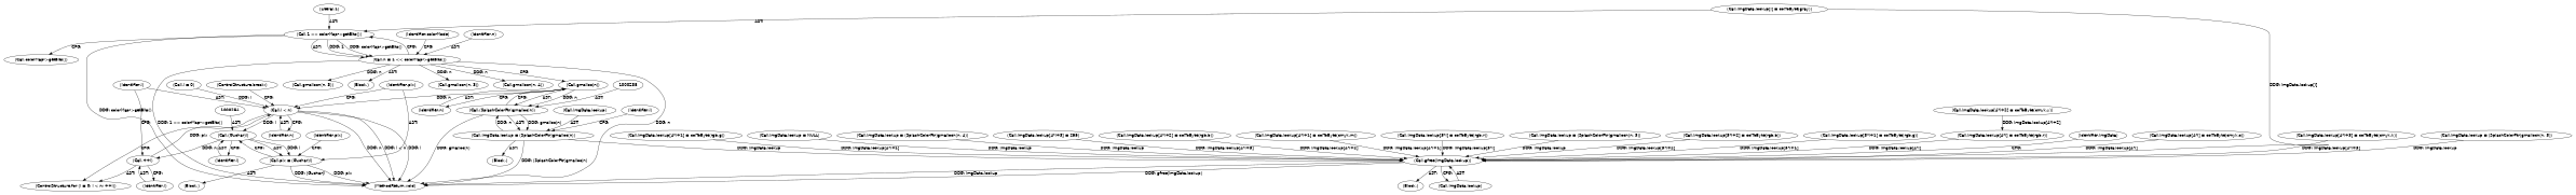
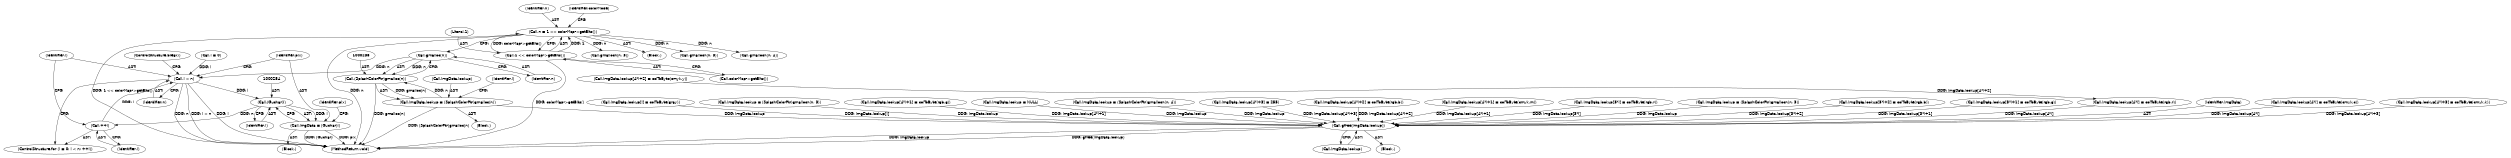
  digraph {
    fontname="DejaVu Sans"
    node [fontname="DejaVu Sans"]
    edge [fontname="DejaVu Sans"]
    n1 [label="(Call,gmalloc(n))"]
    n2 [label="(Call,(SplashColorPtr)gmalloc(n))"]
    n3 [label="(Call,i < n)"]
    n4 [label="(Identifier,n)"]
    n5 [label="(MethodReturn,void)"]
    n6 [label="(Call,imgData.lookup = (SplashColorPtr)gmalloc(n))"]
    n7 [label="(Call,(Guchar)i)"]
    n8 [label="(Identifier,n)"]
    n9 [label="(ControlStructure,for (i = 0; i < n; ++i))"]
    n10 [label="(Call,n = 1 << colorMap->getBits())"]
    n11 [label="(Call,1 << colorMap->getBits())"]
    n12 [label="(Call,gmallocn(n, 3))"]
    n13 [label="(Block,)"]
    n14 [label="(Call,gmallocn(n, 3))"]
    n15 [label="(Call,gmallocn(n, 4))"]
    n16 [label="(Call,colorMap->getBits())"]
    n17 [label="(Call,gfree(imgData.lookup))"]
    n18 [label="(Block,)"]
    n19 [label="(Call,imgData.lookup)"]
    n20 [label="(Block,)"]
    n21 [label="(Call,++i)"]
-   n22 [label="(Call,pix = (Guchar)i)"]
+   n22 [label="(Call,imgData = (Guchar)i)"]
    n23 [label="(Identifier,i)"]
    n24 [label="(Identifier,i)"]
    n25 [label="(Block,)"]
    n26 [label="(Identifier,i)"]
    n27 [label="(Identifier,n)"]
    n28 [label="(Identifier,imgData)"]
    n29 [label="(Call,imgData.lookup[4*i] = colToByte(cmyk.c))"]
    n30 [label="(ControlStructure,break;)"]
    n31 [label="(Call,imgData.lookup[4*i+3] = colToByte(cmyk.k))"]
    n32 [label="(Call,imgData.lookup[i] = colToByte(gray))"]
    n33 [label="(Identifier,i)"]
    n34 [label="(Call,imgData.lookup = (SplashColorPtr)gmallocn(n, 3))"]
    n35 [label="(Call,imgData.lookup[4*i+1] = colToByte(rgb.g))"]
    n36 [label="(Call,imgData.lookup = NULL)"]
    n37 [label="(Call,imgData.lookup = (SplashColorPtr)gmallocn(n, 4))"]
    n38 [label="(Identifier,colorMode)"]
    n39 [label="(Call,imgData.lookup[4*i+2] = colToByte(cmyk.y))"]
    n40 [label="(Call,imgData.lookup[4*i] = colToByte(rgb.r))"]
    n41 [label="(Call,i = 0)"]
    n42 [label="(Call,imgData.lookup[4*i+3] = 255)"]
    n43 [label="(Call,imgData.lookup[4*i+2] = colToByte(rgb.b))"]
    n44 [label="(Identifier,pix)"]
    n45 [label="(Call,imgData.lookup[4*i+1] = colToByte(cmyk.m))"]
    n46 [label="(Call,imgData.lookup[3*i] = colToByte(rgb.r))"]
    n47 [label="(Call,imgData.lookup = (SplashColorPtr)gmallocn(n, 3))"]
    n48 [label="(Call,imgData.lookup[3*i+2] = colToByte(rgb.b))"]
    n49 [label="(Call,imgData.lookup[3*i+1] = colToByte(rgb.g))"]
    n50 [label="(Identifier,pix)"]
    n51 [label="(Literal,1)"]
    n52 [label="(Call,imgData.lookup)"]
    1000238
    1000254
    n1 -> n2 [label="AST: "]
    n1 -> n2 [label="DDG: n"]
    n1 -> n3 [label="DDG: n"]
    n1 -> n4 [label="CFG: "]
    n2 -> n1 [label="CFG: "]
    n2 -> n5 [label="DDG: gmalloc(n)"]
    n2 -> n6 [label="AST: "]
    n2 -> n6 [label="DDG: gmalloc(n)"]
    n3 -> n5 [label="DDG: i < n"]
    n3 -> n5 [label="DDG: i"]
    n3 -> n5 [label="DDG: n"]
    n3 -> n7 [label="DDG: i"]
    n3 -> n8 [label="CFG: "]
    n3 -> n9 [label="CFG: "]
    n4 -> n1 [label="AST: "]
    n6 -> n2 [label="DDG: n"]
    n6 -> n5 [label="DDG: (SplashColorPtr)gmalloc(n)"]
    n6 -> n17 [label="DDG: imgData.lookup"]
    n6 -> n18 [label="AST: "]
    n7 -> n21 [label="DDG: n"]
    n7 -> n22 [label="AST: "]
    n7 -> n22 [label="DDG: i"]
    n7 -> n23 [label="CFG: "]
    n8 -> n3 [label="AST: "]
    n10 -> n1 [label="CFG: "]
    n10 -> n5 [label="DDG: 1 << colorMap->getBits()"]
    n10 -> n5 [label="DDG: n"]
    n10 -> n11 [label="CFG: "]
    n10 -> n12 [label="DDG: n"]
    n10 -> n13 [label="AST: "]
    n10 -> n14 [label="DDG: n"]
    n10 -> n15 [label="DDG: n"]
    n11 -> n5 [label="DDG: colorMap->getBits()"]
    n11 -> n10 [label="AST: "]
    n11 -> n10 [label="DDG: 1"]
    n11 -> n10 [label="DDG: colorMap->getBits()"]
    n11 -> n16 [label="CFG: "]
-   n32 -> n11 [label="AST: "]
+   n16 -> n11 [label="AST: "]
    n17 -> n5 [label="DDG: gfree(imgData.lookup)"]
    n17 -> n5 [label="DDG: imgData.lookup"]
    n17 -> n19 [label="CFG: "]
    n17 -> n20 [label="AST: "]
    n19 -> n17 [label="AST: "]
-   n21 -> n3 [label="DDG: pix"]
+   n21 -> n3 [label="DDG: i"]
    n21 -> n9 [label="AST: "]
    n21 -> n24 [label="CFG: "]
    n22 -> n5 [label="DDG: (Guchar)i"]
    n22 -> n5 [label="DDG: pix"]
    n22 -> n7 [label="CFG: "]
    n22 -> n25 [label="AST: "]
    n23 -> n7 [label="AST: "]
    n24 -> n21 [label="AST: "]
    n26 -> n3 [label="AST: "]
    n26 -> n21 [label="CFG: "]
    n27 -> n10 [label="AST: "]
-   n28 -> n17 [label="CFG: "]
+   n28 -> n17 [label="AST: "]
    n29 -> n17 [label="DDG: imgData.lookup[4*i]"]
    n30 -> n3 [label="CFG: "]
    n31 -> n17 [label="DDG: imgData.lookup[4*i+3]"]
    n32 -> n17 [label="DDG: imgData.lookup[i]"]
    n33 -> n6 [label="CFG: "]
    n34 -> n17 [label="DDG: imgData.lookup"]
    n35 -> n17 [label="DDG: imgData.lookup[4*i+1]"]
    n36 -> n17 [label="DDG: imgData.lookup"]
    n37 -> n17 [label="DDG: imgData.lookup"]
    n38 -> n10 [label="CFG: "]
    n39 -> n40 [label="DDG: imgData.lookup[4*i+2]"]
    n40 -> n17 [label="DDG: imgData.lookup[4*i]"]
    n41 -> n3 [label="DDG: i"]
    n42 -> n17 [label="DDG: imgData.lookup[4*i+3]"]
    n43 -> n17 [label="DDG: imgData.lookup[4*i+2]"]
    n44 -> n22 [label="CFG: "]
    n45 -> n17 [label="DDG: imgData.lookup[4*i+1]"]
    n46 -> n17 [label="DDG: imgData.lookup[3*i]"]
    n47 -> n17 [label="DDG: imgData.lookup"]
    n48 -> n17 [label="DDG: imgData.lookup[3*i+2]"]
    n49 -> n17 [label="DDG: imgData.lookup[3*i+1]"]
    n50 -> n3 [label="CFG: "]
    n50 -> n22 [label="AST: "]
    n51 -> n11 [label="AST: "]
    n52 -> n6 [label="AST: "]
    1000238 -> n2 [label="AST: "]
    1000254 -> n7 [label="AST: "]
  }
